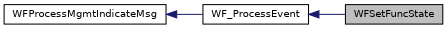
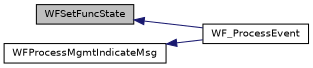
  digraph {
    rankdir=LR
    node [color=black fillcolor=white fontname=Helvetica fontsize=10 shape=record style=filled]
    edge [color=midnightblue dir=back fontname=Helvetica fontsize=10 labelfontname=Helvetica labelfontsize=10 style=solid]
    n1 [fillcolor=grey75 fontcolor=black height=0.2 label=WFSetFuncState width=0.4]
    n2 [height=0.2 label=WF_ProcessEvent width=0.4]
    n3 [height=0.2 label=WFProcessMgmtIndicateMsg width=0.4]
-   n2 -> n1
+   n1 -> n2
    n3 -> n2
  }
